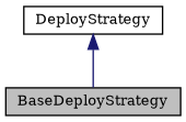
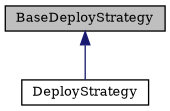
  digraph {
    fontname="DejaVu Serif"
    node [color=black fontname="DejaVu Serif" fontsize=10 shape=record style=filled]
    n1 [fillcolor=grey75 fontcolor=black height=0.2 label=BaseDeployStrategy width=0.4]
    n2 [fillcolor=white height=0.2 label=DeployStrategy width=0.4]
-   n2 -> n1 [color=midnightblue dir=back fontname="DejaVu Serif" fontsize=10 labelfontname=Helvetica labelfontsize=10 style=solid]
+   n1 -> n2 [color=midnightblue dir=back fontname="DejaVu Serif" fontsize=10 labelfontname=Helvetica labelfontsize=10 style=solid]
  }
